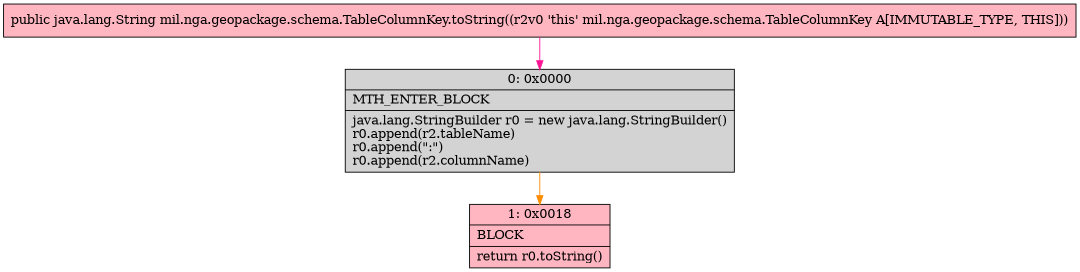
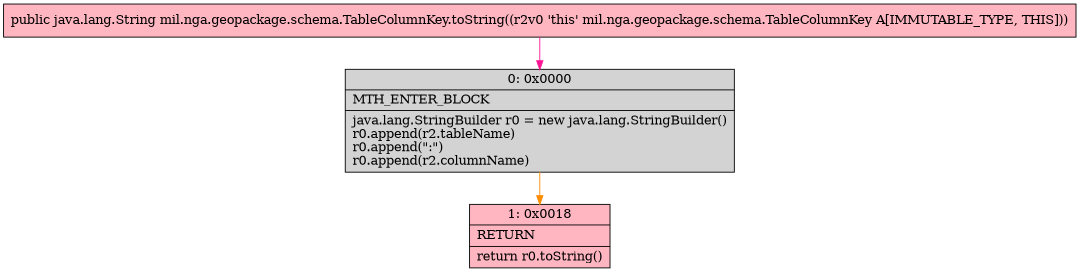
  digraph {
    node [shape=record style=filled fillcolor=lightpink]
    n1 [label="{0\:\ 0x0000|MTH_ENTER_BLOCK\l|java.lang.StringBuilder r0 = new java.lang.StringBuilder()\lr0.append(r2.tableName)\lr0.append(\":\")\lr0.append(r2.columnName)\l}" fillcolor=lightgrey]
-   n2 [label="{1\:\ 0x0018|BLOCK\l|return r0.toString()\l}"]
+   n2 [label="{1\:\ 0x0018|RETURN\l|return r0.toString()\l}"]
    n3 [label="{public java.lang.String mil.nga.geopackage.schema.TableColumnKey.toString((r2v0 'this' mil.nga.geopackage.schema.TableColumnKey A[IMMUTABLE_TYPE, THIS])) }"]
    n1 -> n2 [color=darkorange]
    n3 -> n1 [color=deeppink]
  }
